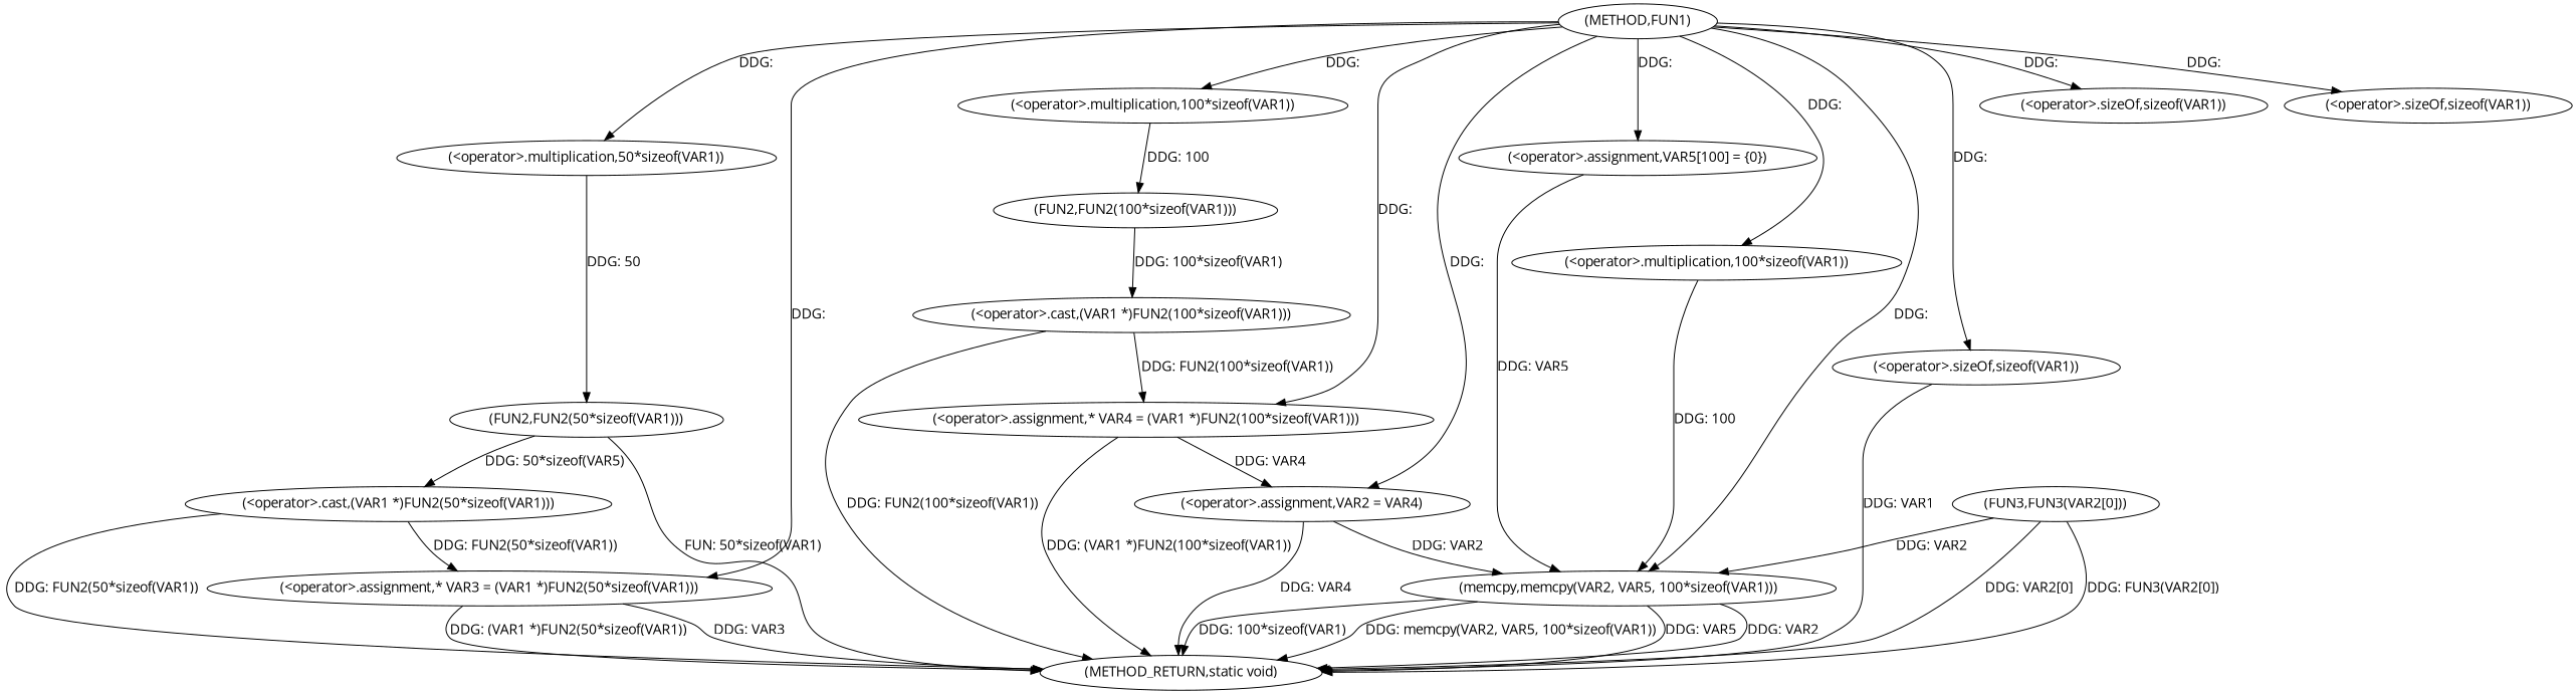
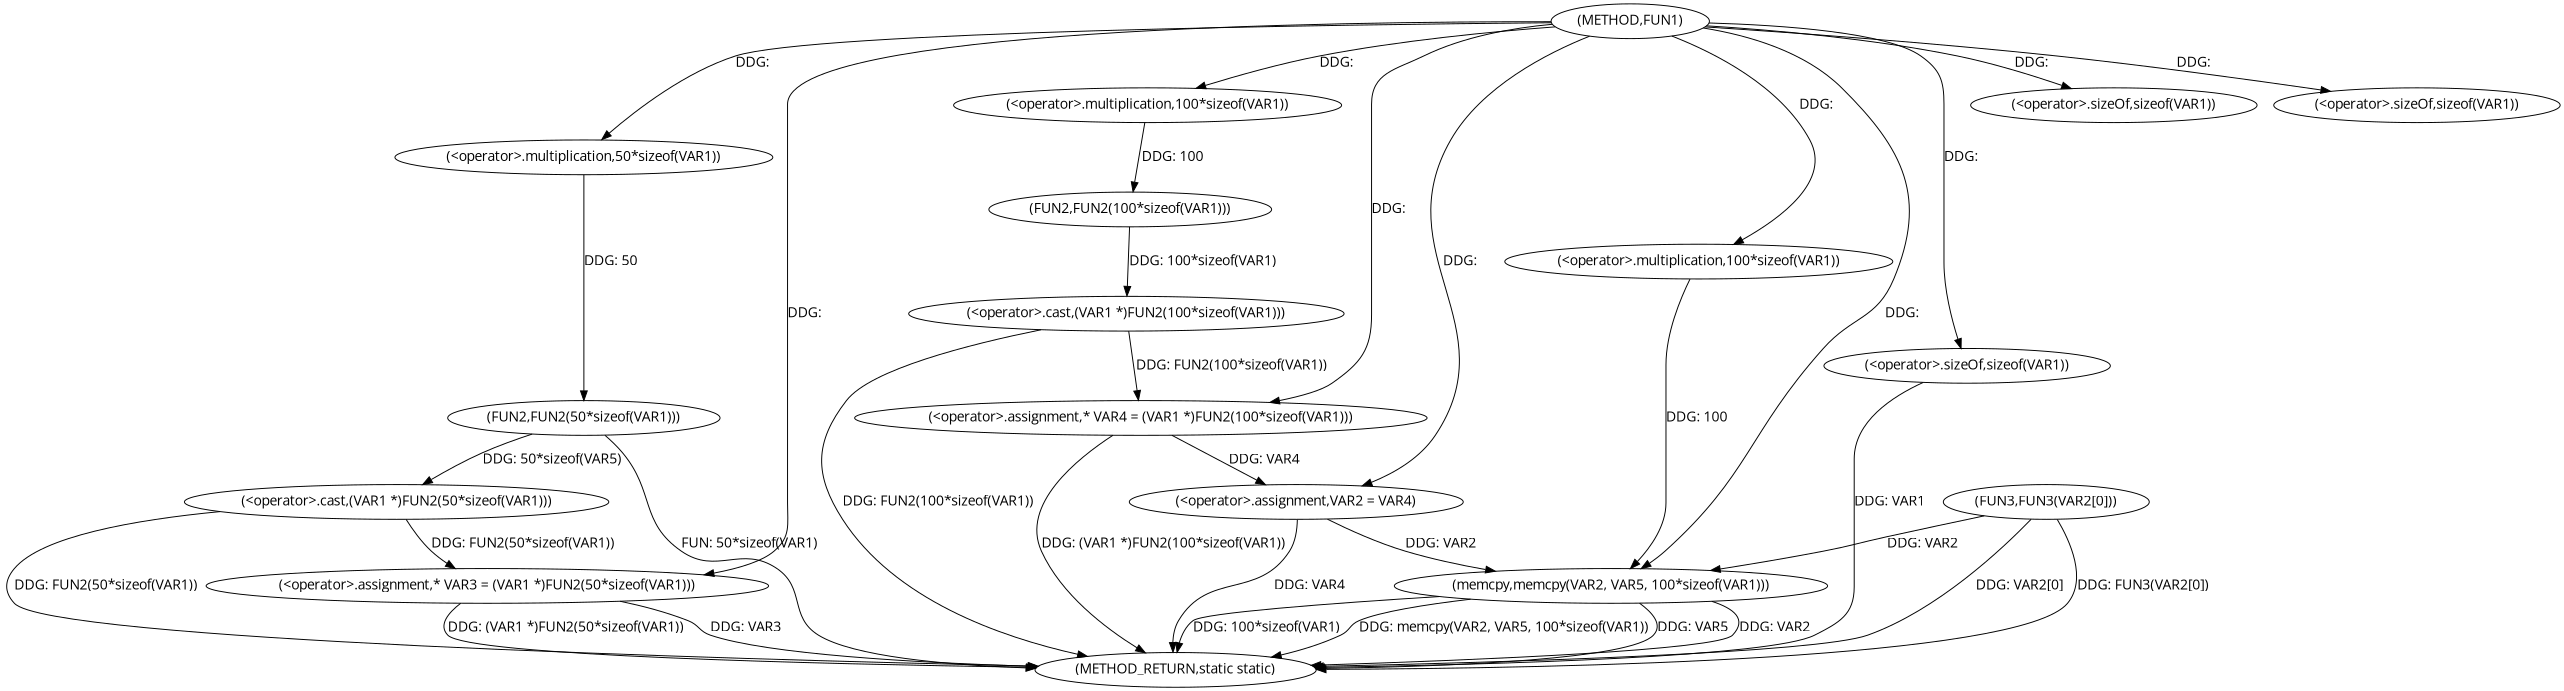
  digraph {
    fontname="Open Sans"
    node [fontname="Open Sans"]
    edge [fontname="Open Sans"]
    n1 [label="(METHOD,FUN1)"]
    n2 [label="(<operator>.assignment,* VAR3 = (VAR1 *)FUN2(50*sizeof(VAR1)))"]
    n3 [label="(<operator>.multiplication,50*sizeof(VAR1))"]
    n4 [label="(<operator>.sizeOf,sizeof(VAR1))"]
    n5 [label="(<operator>.assignment,* VAR4 = (VAR1 *)FUN2(100*sizeof(VAR1)))"]
    n6 [label="(<operator>.multiplication,100*sizeof(VAR1))"]
    n7 [label="(<operator>.sizeOf,sizeof(VAR1))"]
    n8 [label="(<operator>.assignment,VAR2 = VAR4)"]
-   n9 [label="(<operator>.assignment,VAR5[100] = {0})"]
    n10 [label="(memcpy,memcpy(VAR2, VAR5, 100*sizeof(VAR1)))"]
    n11 [label="(<operator>.multiplication,100*sizeof(VAR1))"]
    n12 [label="(<operator>.sizeOf,sizeof(VAR1))"]
-   n13 [label="(METHOD_RETURN,static void)"]
+   n13 [label="(METHOD_RETURN,static static)"]
    n14 [label="(FUN2,FUN2(50*sizeof(VAR1)))"]
    n15 [label="(FUN2,FUN2(100*sizeof(VAR1)))"]
    n16 [label="(<operator>.cast,(VAR1 *)FUN2(50*sizeof(VAR1)))"]
    n17 [label="(<operator>.cast,(VAR1 *)FUN2(100*sizeof(VAR1)))"]
    n18 [label="(FUN3,FUN3(VAR2[0]))"]
    n1 -> n2 [label="DDG: "]
    n1 -> n3 [label="DDG: "]
    n1 -> n4 [label="DDG: "]
    n1 -> n5 [label="DDG: "]
    n1 -> n6 [label="DDG: "]
    n1 -> n7 [label="DDG: "]
    n1 -> n8 [label="DDG: "]
-   n1 -> n9 [label="DDG: "]
    n1 -> n10 [label="DDG: "]
    n1 -> n11 [label="DDG: "]
    n1 -> n12 [label="DDG: "]
    n2 -> n13 [label="DDG: VAR3"]
    n2 -> n13 [label="DDG: (VAR1 *)FUN2(50*sizeof(VAR1))"]
    n3 -> n14 [label="DDG: 50"]
    n5 -> n8 [label="DDG: VAR4"]
    n5 -> n13 [label="DDG: (VAR1 *)FUN2(100*sizeof(VAR1))"]
    n6 -> n15 [label="DDG: 100"]
    n8 -> n10 [label="DDG: VAR2"]
    n8 -> n13 [label="DDG: VAR4"]
-   n9 -> n10 [label="DDG: VAR5"]
    n10 -> n13 [label="DDG: VAR5"]
    n10 -> n13 [label="DDG: VAR2"]
    n10 -> n13 [label="DDG: 100*sizeof(VAR1)"]
    n10 -> n13 [label="DDG: memcpy(VAR2, VAR5, 100*sizeof(VAR1))"]
    n11 -> n10 [label="DDG: 100"]
    n12 -> n13 [label="DDG: VAR1"]
    n14 -> n13 [label="FUN: 50*sizeof(VAR1)"]
    n14 -> n16 [label="DDG: 50*sizeof(VAR5)"]
    n15 -> n17 [label="DDG: 100*sizeof(VAR1)"]
    n16 -> n2 [label="DDG: FUN2(50*sizeof(VAR1))"]
    n16 -> n13 [label="DDG: FUN2(50*sizeof(VAR1))"]
    n17 -> n5 [label="DDG: FUN2(100*sizeof(VAR1))"]
    n17 -> n13 [label="DDG: FUN2(100*sizeof(VAR1))"]
    n18 -> n10 [label="DDG: VAR2"]
    n18 -> n13 [label="DDG: VAR2[0]"]
    n18 -> n13 [label="DDG: FUN3(VAR2[0])"]
  }
